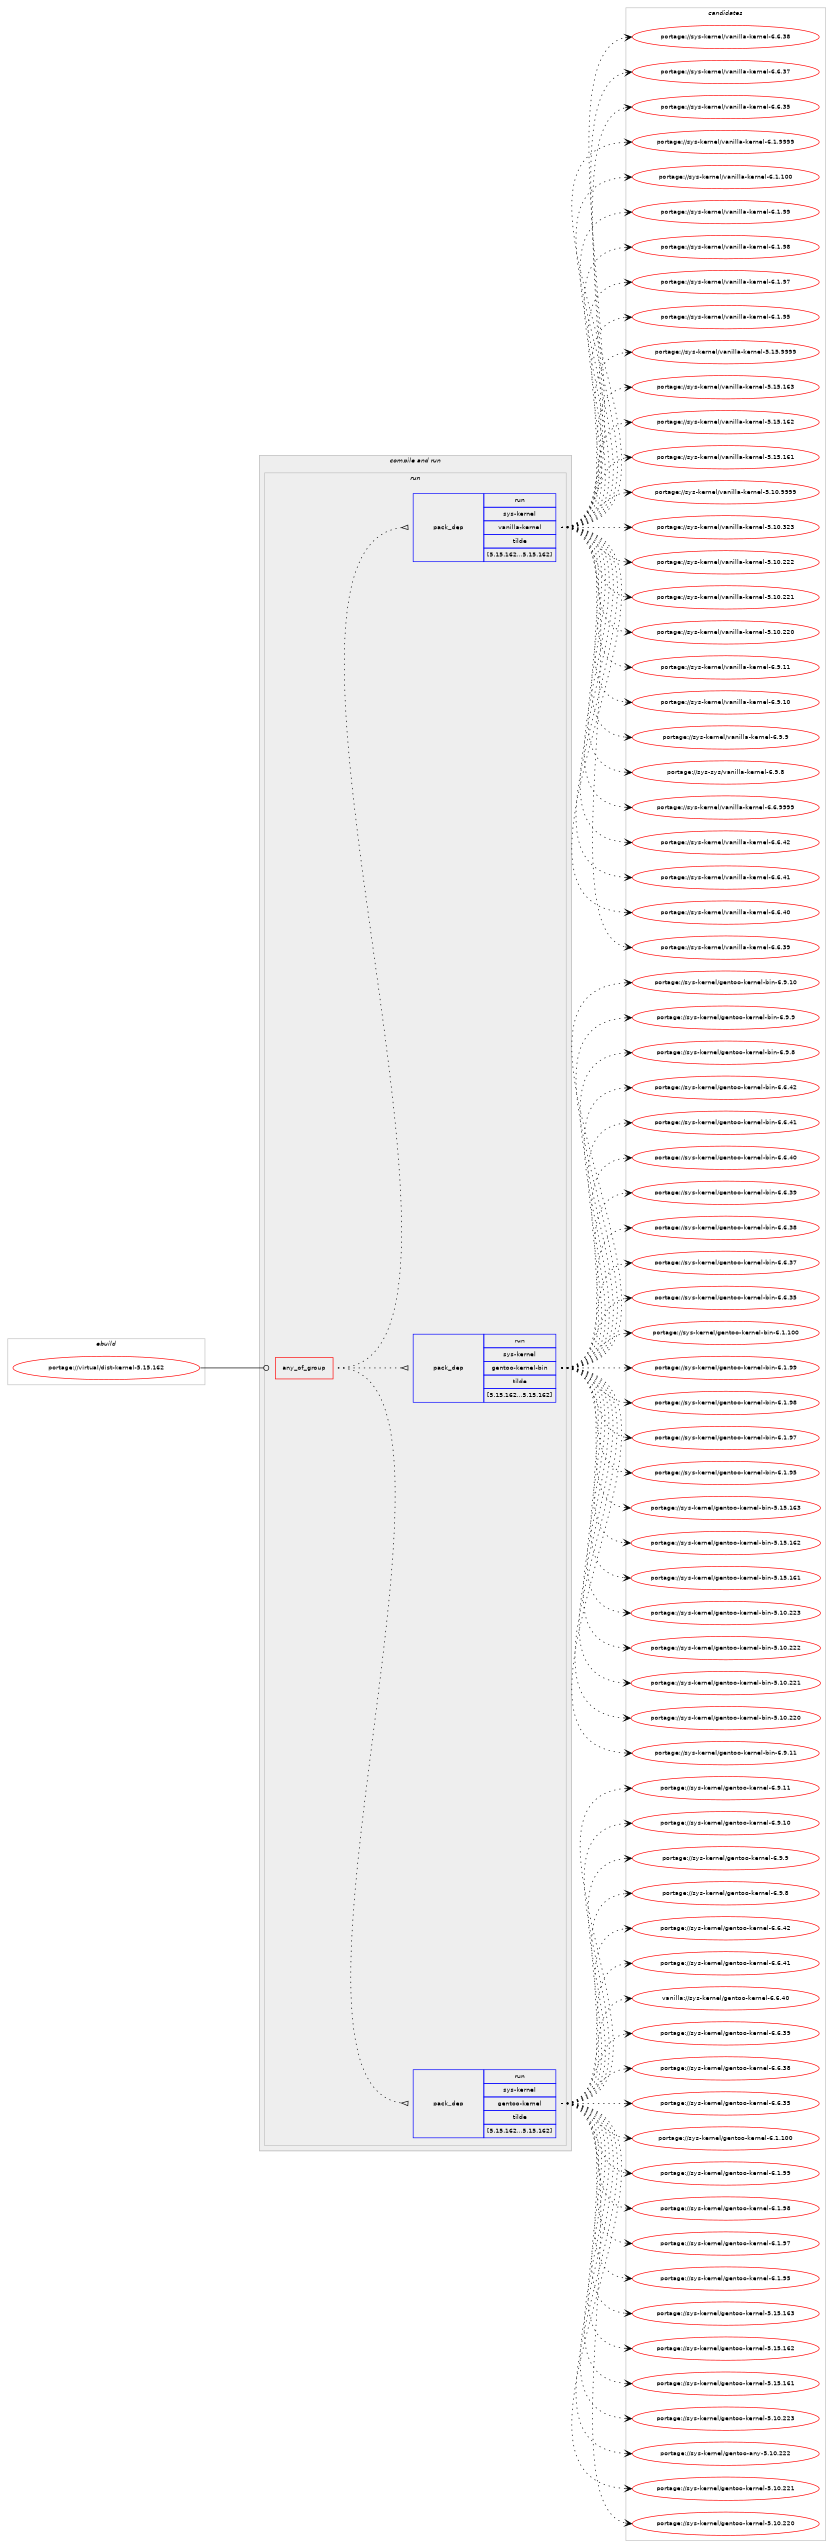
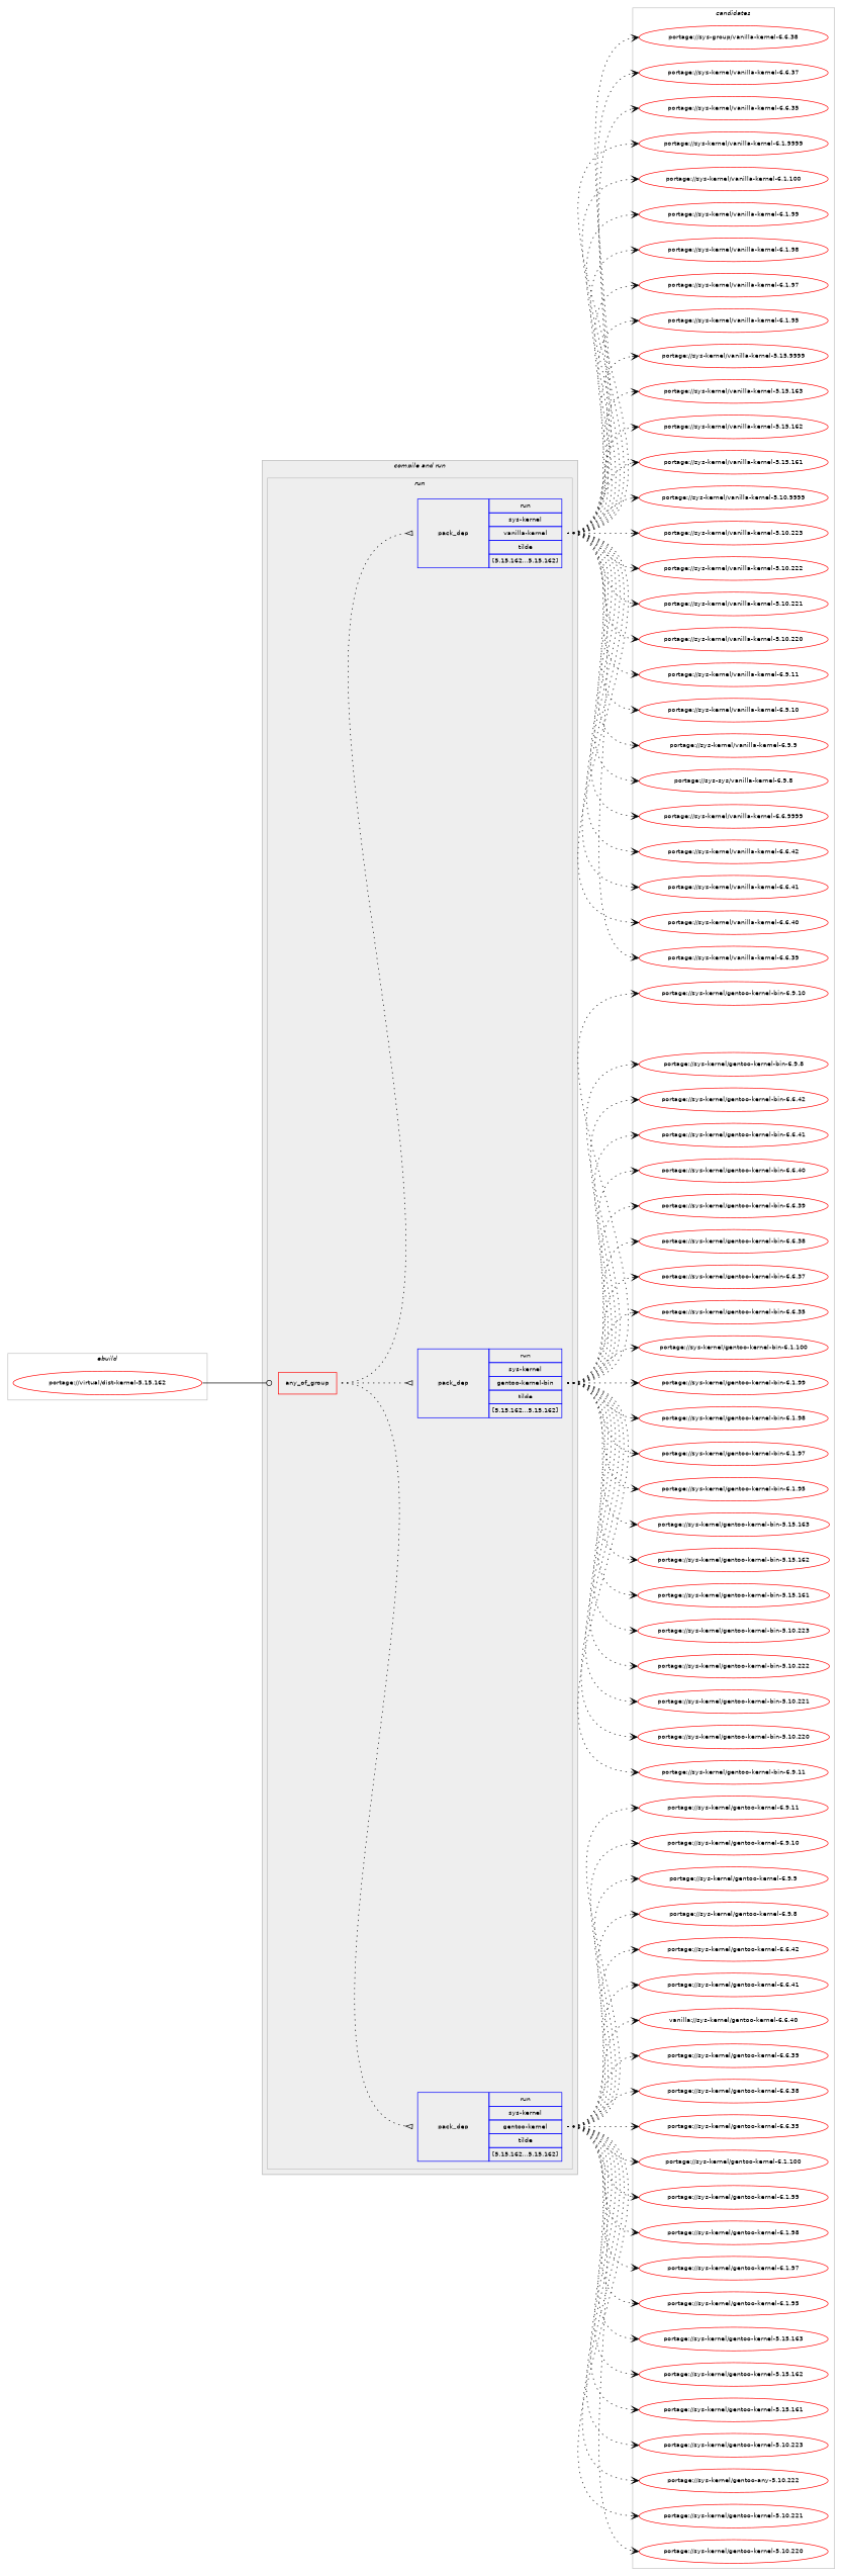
  digraph {
    compound=true
    concentrate=true
    fontname=Helvetica
    fontsize=10
    newrank=true
    rankdir=LR
    ranksep=1.5
    node [color=red fontname=Helvetica fontsize=10]
    edge [arrowhead=vee headport=w style=dotted tailport=e weight=100]
    n1 [label="portage://virtual/dist-kernel-5.15.162" width=4]
    n2 [color=blue label=<<TABLE BORDER="0" CELLBORDER="1" CELLSPACING="0" CELLPADDING="4" WIDTH="220"><TR><TD ROWSPAN="6" CELLPADDING="30">pack_dep</TD></TR><TR><TD WIDTH="110">run</TD></TR><TR><TD>sys-kernel</TD></TR><TR><TD>gentoo-kernel</TD></TR><TR><TD>tilde</TD></TR><TR><TD>[5.15.162,,,5.15.162]</TD></TR></TABLE>> shape=none]
    n3 [color=blue label=<<TABLE BORDER="0" CELLBORDER="1" CELLSPACING="0" CELLPADDING="4" WIDTH="220"><TR><TD ROWSPAN="6" CELLPADDING="30">pack_dep</TD></TR><TR><TD WIDTH="110">run</TD></TR><TR><TD>sys-kernel</TD></TR><TR><TD>gentoo-kernel-bin</TD></TR><TR><TD>tilde</TD></TR><TR><TD>[5.15.162,,,5.15.162]</TD></TR></TABLE>> shape=none]
    n4 [color=blue label=<<TABLE BORDER="0" CELLBORDER="1" CELLSPACING="0" CELLPADDING="4" WIDTH="220"><TR><TD ROWSPAN="6" CELLPADDING="30">pack_dep</TD></TR><TR><TD WIDTH="110">run</TD></TR><TR><TD>sys-kernel</TD></TR><TR><TD>vanilla-kernel</TD></TR><TR><TD>tilde</TD></TR><TR><TD>[5.15.162,,,5.15.162]</TD></TR></TABLE>> shape=none]
    n5 [label=<<TABLE BORDER="0" CELLBORDER="1" CELLSPACING="0" CELLPADDING="4"><TR><TD CELLPADDING="10">any_of_group</TD></TR></TABLE>> shape=none]
    n6 [label="portage://sys-kernel/gentoo-kernel-6.9.11" width=4]
    n7 [label="portage://sys-kernel/gentoo-kernel-6.9.10" width=4]
    n8 [label="portage://sys-kernel/gentoo-kernel-6.9.9" width=4]
    n9 [label="portage://sys-kernel/gentoo-kernel-6.9.8" width=4]
    n10 [label="portage://sys-kernel/gentoo-kernel-6.6.42" width=4]
    n11 [label="portage://sys-kernel/gentoo-kernel-6.6.41" width=4]
    n12 [label="vanilla://sys-kernel/gentoo-kernel-6.6.40" width=4]
    n13 [label="portage://sys-kernel/gentoo-kernel-6.6.39" width=4]
    n14 [label="portage://sys-kernel/gentoo-kernel-6.6.38" width=4]
    n15 [label="portage://sys-kernel/gentoo-kernel-6.6.35" width=4]
    n16 [label="portage://sys-kernel/gentoo-kernel-6.1.100" width=4]
    n17 [label="portage://sys-kernel/gentoo-kernel-6.1.99" width=4]
    n18 [label="portage://sys-kernel/gentoo-kernel-6.1.98" width=4]
    n19 [label="portage://sys-kernel/gentoo-kernel-6.1.97" width=4]
    n20 [label="portage://sys-kernel/gentoo-kernel-6.1.95" width=4]
    n21 [label="portage://sys-kernel/gentoo-kernel-5.15.163" width=4]
    n22 [label="portage://sys-kernel/gentoo-kernel-5.15.162" width=4]
    n23 [label="portage://sys-kernel/gentoo-kernel-5.15.161" width=4]
    n24 [label="portage://sys-kernel/gentoo-kernel-5.10.223" width=4]
    n25 [label="portage://sys-kernel/gentoo-any-5.10.222" width=4]
    n26 [label="portage://sys-kernel/gentoo-kernel-5.10.221" width=4]
    n27 [label="portage://sys-kernel/gentoo-kernel-5.10.220" width=4]
    n28 [label="portage://sys-kernel/gentoo-kernel-bin-6.9.11" width=4]
    n29 [label="portage://sys-kernel/gentoo-kernel-bin-6.9.10" width=4]
-   n30 [label="portage://sys-kernel/gentoo-kernel-bin-6.9.9" width=4]
    n31 [label="portage://sys-kernel/gentoo-kernel-bin-6.9.8" width=4]
    n32 [label="portage://sys-kernel/gentoo-kernel-bin-6.6.42" width=4]
    n33 [label="portage://sys-kernel/gentoo-kernel-bin-6.6.41" width=4]
    n34 [label="portage://sys-kernel/gentoo-kernel-bin-6.6.40" width=4]
    n35 [label="portage://sys-kernel/gentoo-kernel-bin-6.6.39" width=4]
    n36 [label="portage://sys-kernel/gentoo-kernel-bin-6.6.38" width=4]
    n37 [label="portage://sys-kernel/gentoo-kernel-bin-6.6.37" width=4]
    n38 [label="portage://sys-kernel/gentoo-kernel-bin-6.6.35" width=4]
    n39 [label="portage://sys-kernel/gentoo-kernel-bin-6.1.100" width=4]
    n40 [label="portage://sys-kernel/gentoo-kernel-bin-6.1.99" width=4]
    n41 [label="portage://sys-kernel/gentoo-kernel-bin-6.1.98" width=4]
    n42 [label="portage://sys-kernel/gentoo-kernel-bin-6.1.97" width=4]
    n43 [label="portage://sys-kernel/gentoo-kernel-bin-6.1.95" width=4]
    n44 [label="portage://sys-kernel/gentoo-kernel-bin-5.15.163" width=4]
    n45 [label="portage://sys-kernel/gentoo-kernel-bin-5.15.162" width=4]
    n46 [label="portage://sys-kernel/gentoo-kernel-bin-5.15.161" width=4]
    n47 [label="portage://sys-kernel/gentoo-kernel-bin-5.10.223" width=4]
    n48 [label="portage://sys-kernel/gentoo-kernel-bin-5.10.222" width=4]
    n49 [label="portage://sys-kernel/gentoo-kernel-bin-5.10.221" width=4]
    n50 [label="portage://sys-kernel/gentoo-kernel-bin-5.10.220" width=4]
    n51 [label="portage://sys-kernel/vanilla-kernel-6.9.11" width=4]
    n52 [label="portage://sys-kernel/vanilla-kernel-6.9.10" width=4]
    n53 [label="portage://sys-kernel/vanilla-kernel-6.9.9" width=4]
    n54 [label="portage://sys-sys/vanilla-kernel-6.9.8" width=4]
    n55 [label="portage://sys-kernel/vanilla-kernel-6.6.9999" width=4]
    n56 [label="portage://sys-kernel/vanilla-kernel-6.6.42" width=4]
    n57 [label="portage://sys-kernel/vanilla-kernel-6.6.41" width=4]
    n58 [label="portage://sys-kernel/vanilla-kernel-6.6.40" width=4]
    n59 [label="portage://sys-kernel/vanilla-kernel-6.6.39" width=4]
-   n60 [label="portage://sys-kernel/vanilla-kernel-6.6.38" width=4]
+   n60 [label="portage://sys-group/vanilla-kernel-6.6.38" width=4]
    n61 [label="portage://sys-kernel/vanilla-kernel-6.6.37" width=4]
    n62 [label="portage://sys-kernel/vanilla-kernel-6.6.35" width=4]
    n63 [label="portage://sys-kernel/vanilla-kernel-6.1.9999" width=4]
    n64 [label="portage://sys-kernel/vanilla-kernel-6.1.100" width=4]
    n65 [label="portage://sys-kernel/vanilla-kernel-6.1.99" width=4]
    n66 [label="portage://sys-kernel/vanilla-kernel-6.1.98" width=4]
    n67 [label="portage://sys-kernel/vanilla-kernel-6.1.97" width=4]
    n68 [label="portage://sys-kernel/vanilla-kernel-6.1.95" width=4]
    n69 [label="portage://sys-kernel/vanilla-kernel-5.15.9999" width=4]
    n70 [label="portage://sys-kernel/vanilla-kernel-5.15.163" width=4]
    n71 [label="portage://sys-kernel/vanilla-kernel-5.15.162" width=4]
    n72 [label="portage://sys-kernel/vanilla-kernel-5.15.161" width=4]
    n73 [label="portage://sys-kernel/vanilla-kernel-5.10.9999" width=4]
-   n74 [label="portage://sys-kernel/vanilla-kernel-5.10.323" width=4]
+   n74 [label="portage://sys-kernel/vanilla-kernel-5.10.223" width=4]
    n75 [label="portage://sys-kernel/vanilla-kernel-5.10.222" width=4]
    n76 [label="portage://sys-kernel/vanilla-kernel-5.10.221" width=4]
    n77 [label="portage://sys-kernel/vanilla-kernel-5.10.220" width=4]
    subgraph cluster_1 {
      color=gray
      label=<<i>ebuild</i>>
      n1
    }
    subgraph cluster_2 {
      color=gray
      label=<<i>dependencies</i>>
      subgraph cluster_3 {
        color=gray
        fillcolor="#eeeeee"
        label=<<i>compile</i>>
        style=filled
      }
      subgraph cluster_4 {
        color=gray
        fillcolor="#eeeeee"
        label=<<i>compile and run</i>>
        style=filled
      }
      subgraph cluster_5 {
        color=gray
        fillcolor="#eeeeee"
        label=<<i>run</i>>
        style=filled
        subgraph sub_6 {
          color=gray
          fillcolor="#eeeeee"
          label=<<i>run</i>>
          style=filled
          n5
          subgraph sub_7 {
            color=gray
            fillcolor="#eeeeee"
            label=<<i>run</i>>
            style=filled
            n2
          }
          subgraph sub_8 {
            color=gray
            fillcolor="#eeeeee"
            label=<<i>run</i>>
            style=filled
            n3
          }
          subgraph sub_9 {
            color=gray
            fillcolor="#eeeeee"
            label=<<i>run</i>>
            style=filled
            n4
          }
        }
      }
    }
    subgraph cluster_10 {
      color=gray
      label=<<i>candidates</i>>
      rank=same
      subgraph sub_11 {
        color=black
        label=<<i>candidates</i>>
        nodesep=1
        rank=same
        n6
        n7
        n8
        n9
        n10
        n11
        n12
        n13
        n14
        n15
        n16
        n17
        n18
        n19
        n20
        n21
        n22
        n23
        n24
        n25
        n26
        n27
      }
      subgraph sub_12 {
        color=black
        label=<<i>candidates</i>>
        nodesep=1
        rank=same
        n28
        n29
-       n30
        n31
        n32
        n33
        n34
        n35
        n36
        n37
        n38
        n39
        n40
        n41
        n42
        n43
        n44
        n45
        n46
        n47
        n48
        n49
        n50
      }
      subgraph sub_13 {
        color=black
        label=<<i>candidates</i>>
        nodesep=1
        rank=same
        n51
        n52
        n53
        n54
        n55
        n56
        n57
        n58
        n59
        n60
        n61
        n62
        n63
        n64
        n65
        n66
        n67
        n68
        n69
        n70
        n71
        n72
        n73
        n74
        n75
        n76
        n77
      }
    }
    n1 -> n5 [arrowhead=odot style=solid weight=20]
    n2 -> n6
    n2 -> n7
    n2 -> n8
    n2 -> n9
    n2 -> n10
    n2 -> n11
    n2 -> n12
    n2 -> n13
    n2 -> n14
    n2 -> n15
    n2 -> n16
    n2 -> n17
    n2 -> n18
    n2 -> n19
    n2 -> n20
    n2 -> n21
    n2 -> n22
    n2 -> n23
    n2 -> n24
    n2 -> n25
    n2 -> n26
    n2 -> n27
    n3 -> n28
    n3 -> n29
-   n3 -> n30
    n3 -> n31
    n3 -> n32
    n3 -> n33
    n3 -> n34
    n3 -> n35
    n3 -> n36
    n3 -> n37
    n3 -> n38
    n3 -> n39
    n3 -> n40
    n3 -> n41
    n3 -> n42
    n3 -> n43
    n3 -> n44
    n3 -> n45
    n3 -> n46
    n3 -> n47
    n3 -> n48
    n3 -> n49
    n3 -> n50
    n4 -> n51
    n4 -> n52
    n4 -> n53
    n4 -> n54
    n4 -> n55
    n4 -> n56
    n4 -> n57
    n4 -> n58
    n4 -> n59
    n4 -> n60
    n4 -> n61
    n4 -> n62
    n4 -> n63
    n4 -> n64
    n4 -> n65
    n4 -> n66
    n4 -> n67
    n4 -> n68
    n4 -> n69
    n4 -> n70
    n4 -> n71
    n4 -> n72
    n4 -> n73
    n4 -> n74
    n4 -> n75
    n4 -> n76
    n4 -> n77
    n5 -> n2 [arrowhead=oinv weight=20]
    n5 -> n3 [arrowhead=oinv weight=20]
    n5 -> n4 [arrowhead=oinv weight=20]
  }
